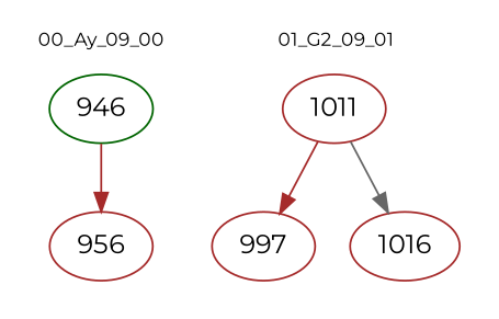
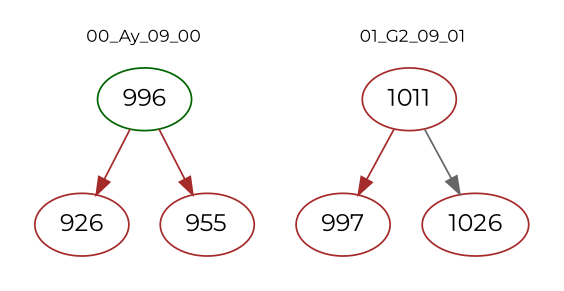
  digraph {
    fontname=Montserrat
    node [color=brown fontname=Montserrat]
    edge [color=brown fontname=Montserrat]
-   n1 [color=darkgreen label=946]
-   n2 [label=956]
+   n1 [color=darkgreen label=996]
+   n2 [label=926]
+   n3 [label=955]
    n4 [label=1011]
    n5 [label=997]
-   n6 [label=1016]
+   n6 [label=1026]
    subgraph cluster_1 {
      color=white
      fontsize=10
      label="00_Ay_09_00"
      n1
      n2
+     n3
    }
    subgraph cluster_2 {
      color=white
      fontsize=10
      label="01_G2_09_01"
      n4
      n5
      n6
    }
    n1 -> n2
+   n1 -> n3
    n4 -> n5
    n4 -> n6 [color=gray40]
  }
